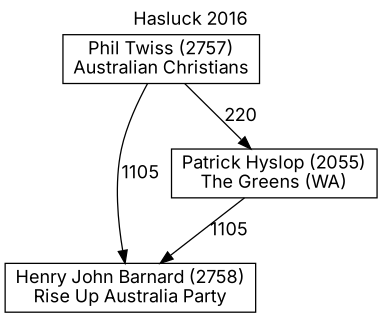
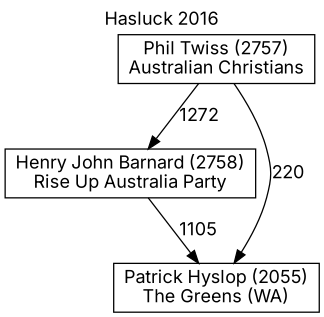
  digraph {
    fontname=Inter
    label="Hasluck 2016"
    labelloc=t
    mclimit=10
    node [fontname=Inter shape=box]
    edge [fontname=Inter]
    n1 [label="Phil Twiss (2757)\nAustralian Christians"]
    n2 [label="Henry John Barnard (2758)\nRise Up Australia Party"]
    n3 [label="Patrick Hyslop (2055)\nThe Greens (WA)"]
-   n1 -> n2 [label=1105]
+   n1 -> n2 [label=1272]
    n1 -> n3 [label=220]
-   n3 -> n2 [label=1105]
+   n2 -> n3 [label=1105]
  }
